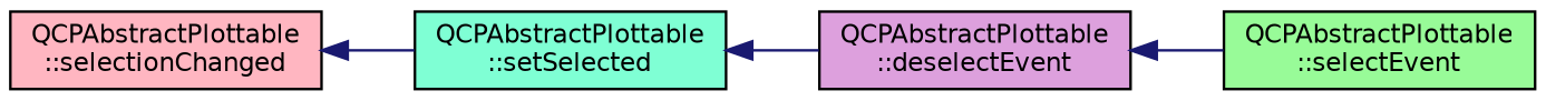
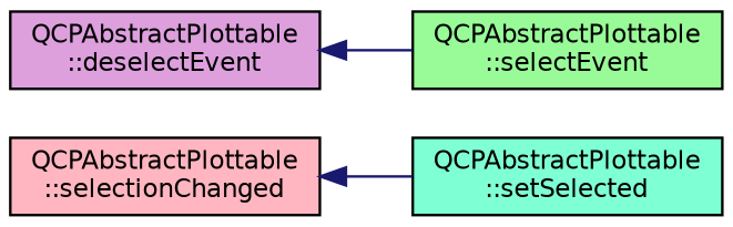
  digraph {
    rankdir=LR
    node [color=black fontname=Helvetica fontsize=10 shape=record style=filled]
    edge [color=midnightblue dir=back fontname=Helvetica fontsize=10 labelfontname=Helvetica labelfontsize=10 style=solid]
    n1 [fillcolor=lightpink fontcolor=black height=0.2 label="QCPAbstractPlottable\l::selectionChanged" width=0.4]
    n2 [fillcolor=aquamarine height=0.2 label="QCPAbstractPlottable\l::setSelected" width=0.4]
    n3 [fillcolor=plum height=0.2 label="QCPAbstractPlottable\l::deselectEvent" width=0.4]
    n4 [fillcolor=palegreen height=0.2 label="QCPAbstractPlottable\l::selectEvent" width=0.4]
    n1 -> n2
-   n2 -> n3
    n3 -> n4
  }
